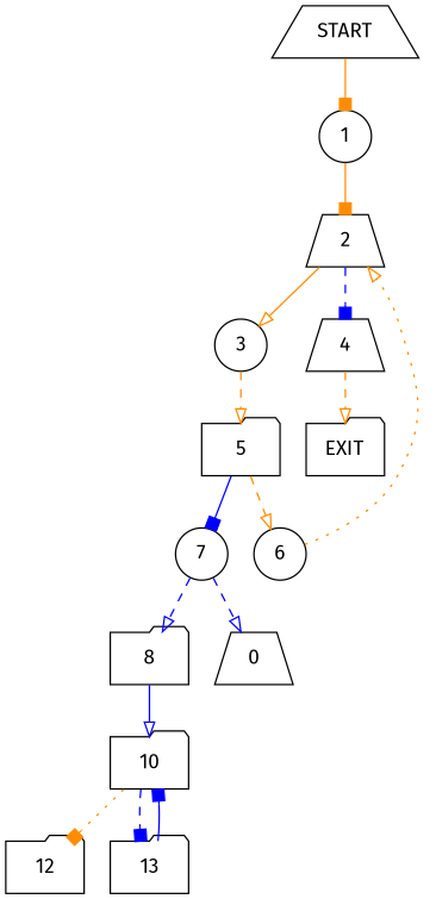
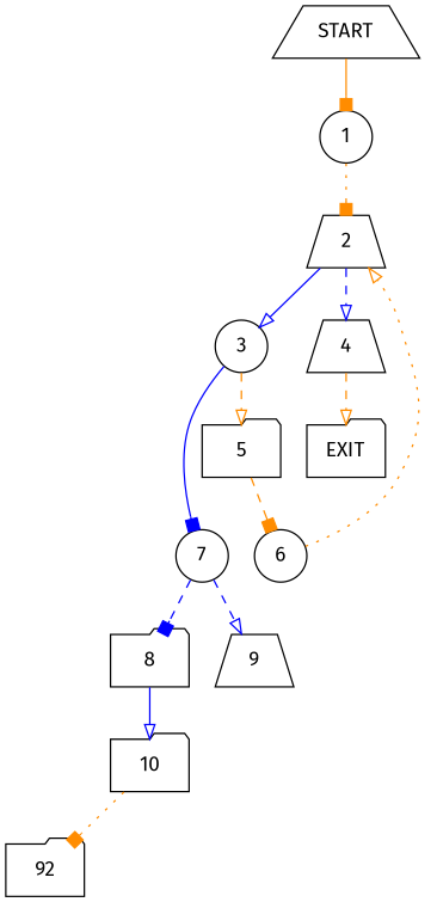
  digraph {
    fontname="Fira Sans"
    node [fontname="Fira Sans" shape=folder]
    edge [arrowhead=box color=blue fontname="Fira Sans" style=dashed]
    n1 [label=START shape=trapezium]
    1 [shape=circle]
    2 [shape=trapezium]
    n4 [label=EXIT]
    3 [shape=circle]
    4 [shape=trapezium]
    5
    6 [shape=circle]
    7 [shape=circle]
    8
-   9 [shape=trapezium label=0]
+   9 [shape=trapezium]
    10
-   12
-   13
+   12 [label=92]
    n1 -> 1 [color=darkorange style=solid]
-   1 -> 2 [color=darkorange style=solid]
-   2 -> 3 [arrowhead=onormal color=darkorange style=solid]
-   2 -> 4
+   1 -> 2 [color=darkorange style=dotted]
+   2 -> 3 [arrowhead=onormal style=solid]
+   2 -> 4 [arrowhead=onormal]
    3 -> 5 [arrowhead=onormal color=darkorange]
    4 -> n4 [arrowhead=onormal color=darkorange]
-   5 -> 6 [arrowhead=onormal color=darkorange]
-   5 -> 7 [style=solid]
+   5 -> 6 [color=darkorange]
+   3 -> 7 [style=solid]
    6 -> 2 [arrowhead=onormal color=darkorange style=dotted]
-   7 -> 8 [arrowhead=onormal]
+   7 -> 8
    7 -> 9 [arrowhead=onormal]
    8 -> 10 [arrowhead=onormal style=solid]
    10 -> 12 [color=darkorange style=dotted]
-   10 -> 13
-   13 -> 10 [style=solid]
  }
